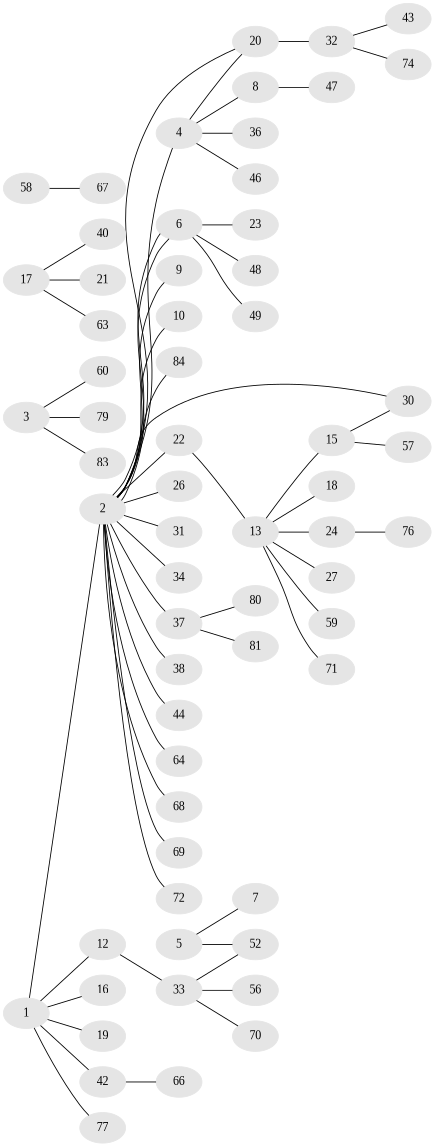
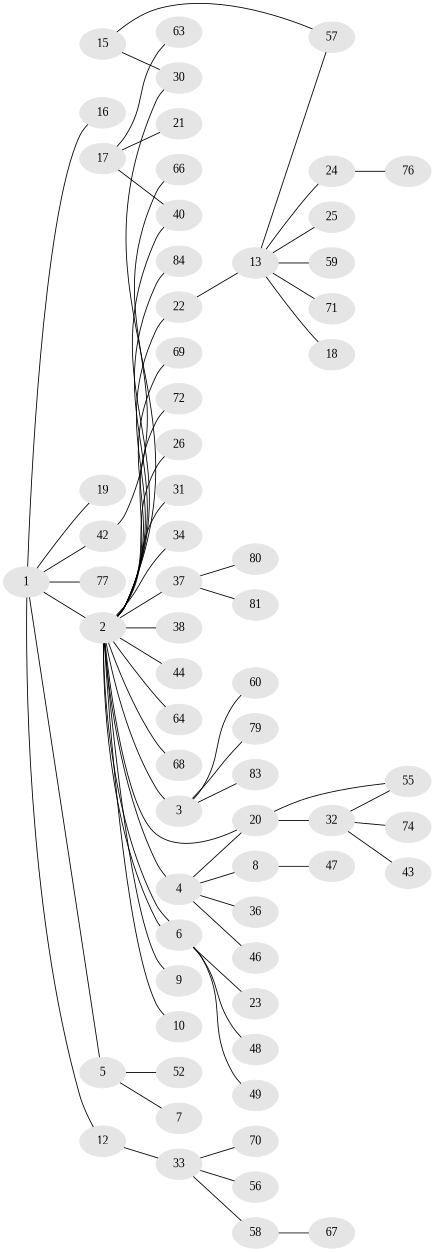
  graph {
    fontname="Liberation Serif"
    rankdir=LR
    node [color=gray90 fontname="Liberation Serif" style=filled]
    edge [fontname="Liberation Serif"]
    1 [super="+25"]
    2 [super="+45"]
    5 [super="+73"]
    12
    16
    19
    42
    77
    3 [super="+11"]
    4 [super="+26"]
    6 [super="+52"]
    9
    10
    n14 [label=84]
    20
    22
    n17 [label=26]
    30 [super="+51"]
    31
    34
    37
    38
    40
    44
    64
    68
    69
    72
    7
    n30 [label=52]
    33 [super="+61"]
    66
    60
    79
    83
    8 [super="+82"]
    36
    46
    23 [super="+41"]
    48
    49
    13 [super="+29"]
    15
    18
    24 [super="+65"]
-   27
+   27 [label=25]
    59
    71
    17 [super="+39"]
    21 [super="+53"]
    63
    32 [super="+54"]
+   55 [super="+75"]
    80
    81
    47
    56
    58 [super="+78"]
    70
    57 [super="+62"]
    76
    43
    74
    67
    1 -- 2
+   1 -- 5
    1 -- 12
    1 -- 16
    1 -- 19
    1 -- 42
    1 -- 77
+   2 -- 3
    2 -- 4
    2 -- 6
    2 -- 6
    2 -- 9
    2 -- 10
    2 -- n14
    2 -- 20
    2 -- 22
    2 -- n17
    2 -- 30
    2 -- 31
    2 -- 34
    2 -- 37
    2 -- 38
+   2 -- 40
    2 -- 44
    2 -- 64
    2 -- 68
    2 -- 69
    2 -- 72
    5 -- 7
    5 -- n30
    12 -- 33
    42 -- 66
    3 -- 60
    3 -- 79
    3 -- 83
    4 -- 20
    4 -- 8
    4 -- 36
    4 -- 46
    6 -- 23
    6 -- 48
    6 -- 49
    20 -- 32
+   20 -- 55
    22 -- 13
    37 -- 80
    37 -- 81
    33 -- 56
-   33 -- n30
+   33 -- 58
    33 -- 70
    8 -- 47
-   13 -- 15
+   13 -- 57
    13 -- 18
    13 -- 24
    13 -- 27
    13 -- 59
    13 -- 71
    15 -- 30
    15 -- 57
    24 -- 76
    17 -- 40
    17 -- 21
    17 -- 63
+   32 -- 55 [weight=2]
    32 -- 43
    32 -- 74
    58 -- 67
  }
